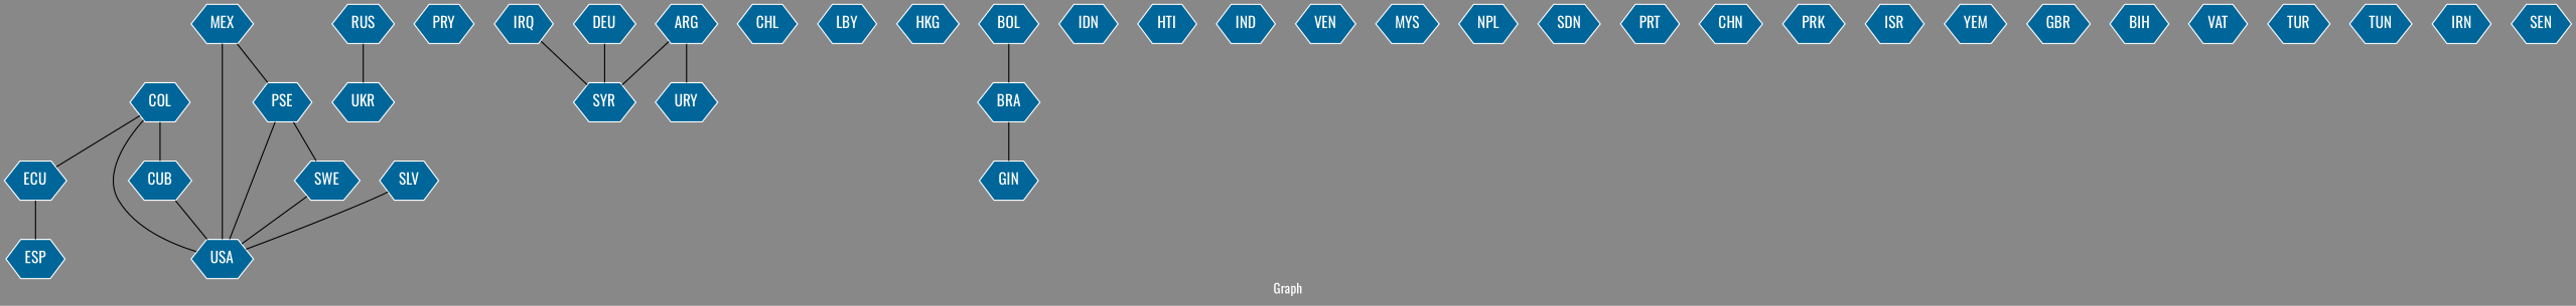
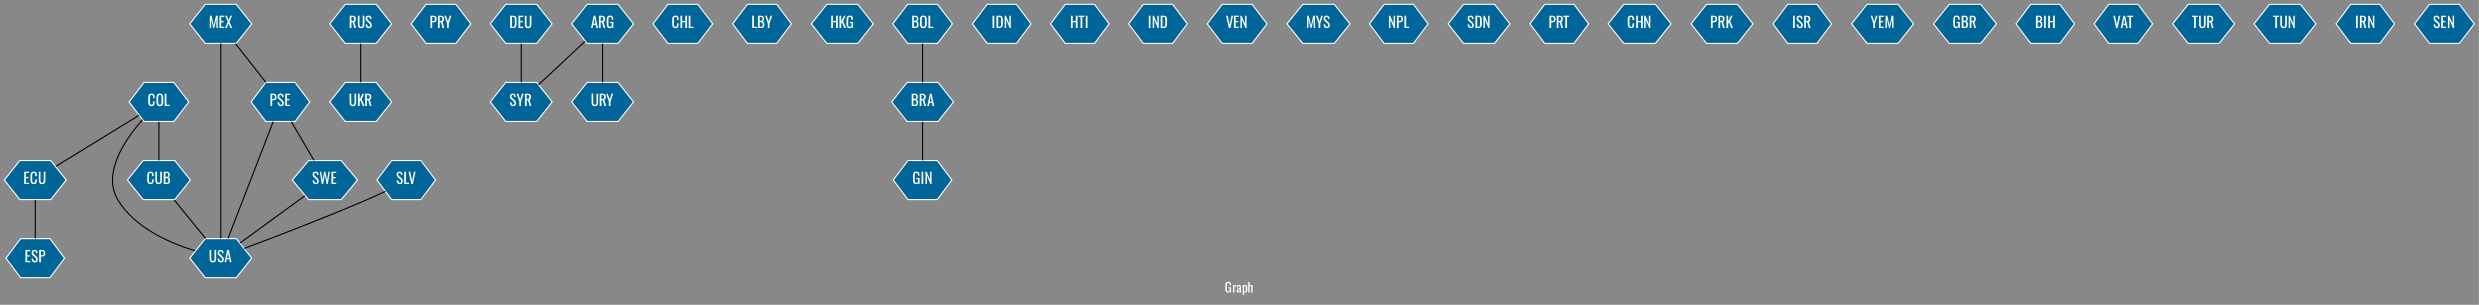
  graph {
    bgcolor="#888888"
    fontcolor=white
    fontname=Oswald
    fontsize=12
    label="Graph"
    node [color=white fillcolor="#006699" fontcolor=white fontname=Oswald shape=hexagon style=filled]
    edge [arrowhead=open color=black fontcolor=white fontname=Oswald fontsize=12 weight=1]
    n1 [label=USA]
    n2 [label=CUB]
    n3 [label=COL]
    n4 [label=ECU]
    n5 [label=ESP]
    n6 [label=RUS]
    n7 [label=UKR]
    n8 [label=PRY]
    n9 [label=ARG]
    n10 [label=SYR]
    n11 [label=URY]
    n12 [label=MEX]
    n13 [label=PSE]
    n14 [label=SLV]
    n15 [label=CHL]
    n16 [label=LBY]
    n17 [label=HKG]
-   n18 [label=IRQ]
    n19 [label=BRA]
    n20 [label=GIN]
    n21 [label=IDN]
    n22 [label=SWE]
    n23 [label=HTI]
    n24 [label=BOL]
    n25 [label=IND]
    n26 [label=VEN]
    n27 [label=MYS]
    n28 [label=NPL]
    n29 [label=SDN]
    n30 [label=DEU]
    n31 [label=PRT]
    n32 [label=CHN]
    n33 [label=PRK]
    n34 [label=ISR]
    n35 [label=YEM]
    n36 [label=GBR]
    n37 [label=BIH]
    n38 [label=VAT]
    n39 [label=TUR]
    n40 [label=TUN]
    n41 [label=IRN]
    n42 [label=SEN]
    n2 -- n1
    n3 -- n1
    n3 -- n2 [weight=3]
    n3 -- n4
    n4 -- n5
    n6 -- n7 [weight=2]
    n9 -- n10
    n9 -- n11
    n12 -- n1 [weight=3]
    n12 -- n13
    n13 -- n1
    n13 -- n22
    n14 -- n1
-   n18 -- n10
    n19 -- n20
    n22 -- n1
    n24 -- n19
    n30 -- n10
  }
